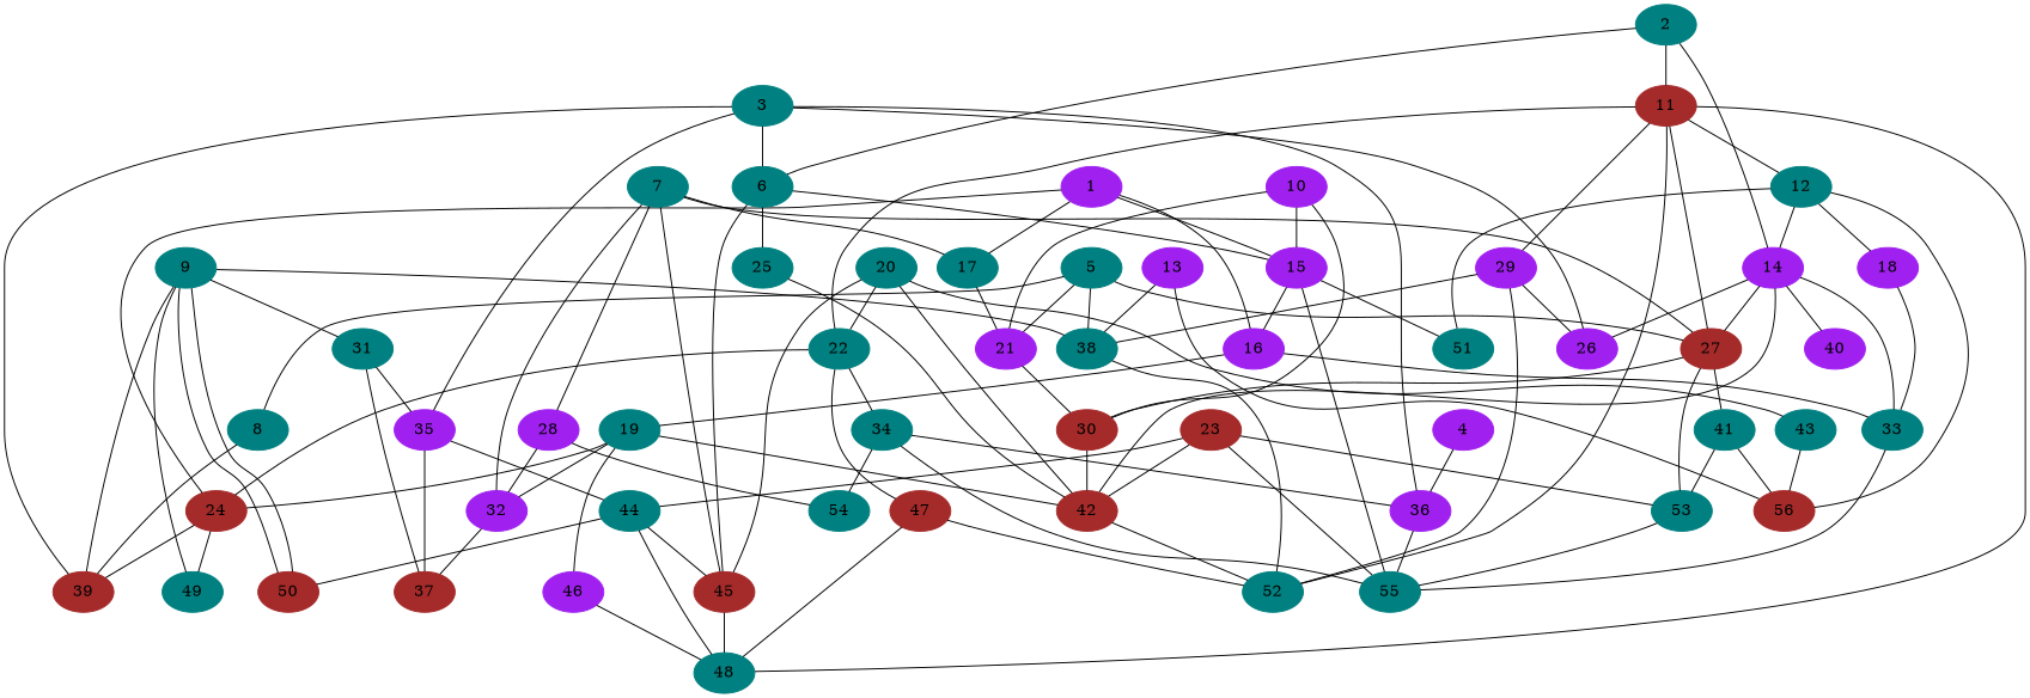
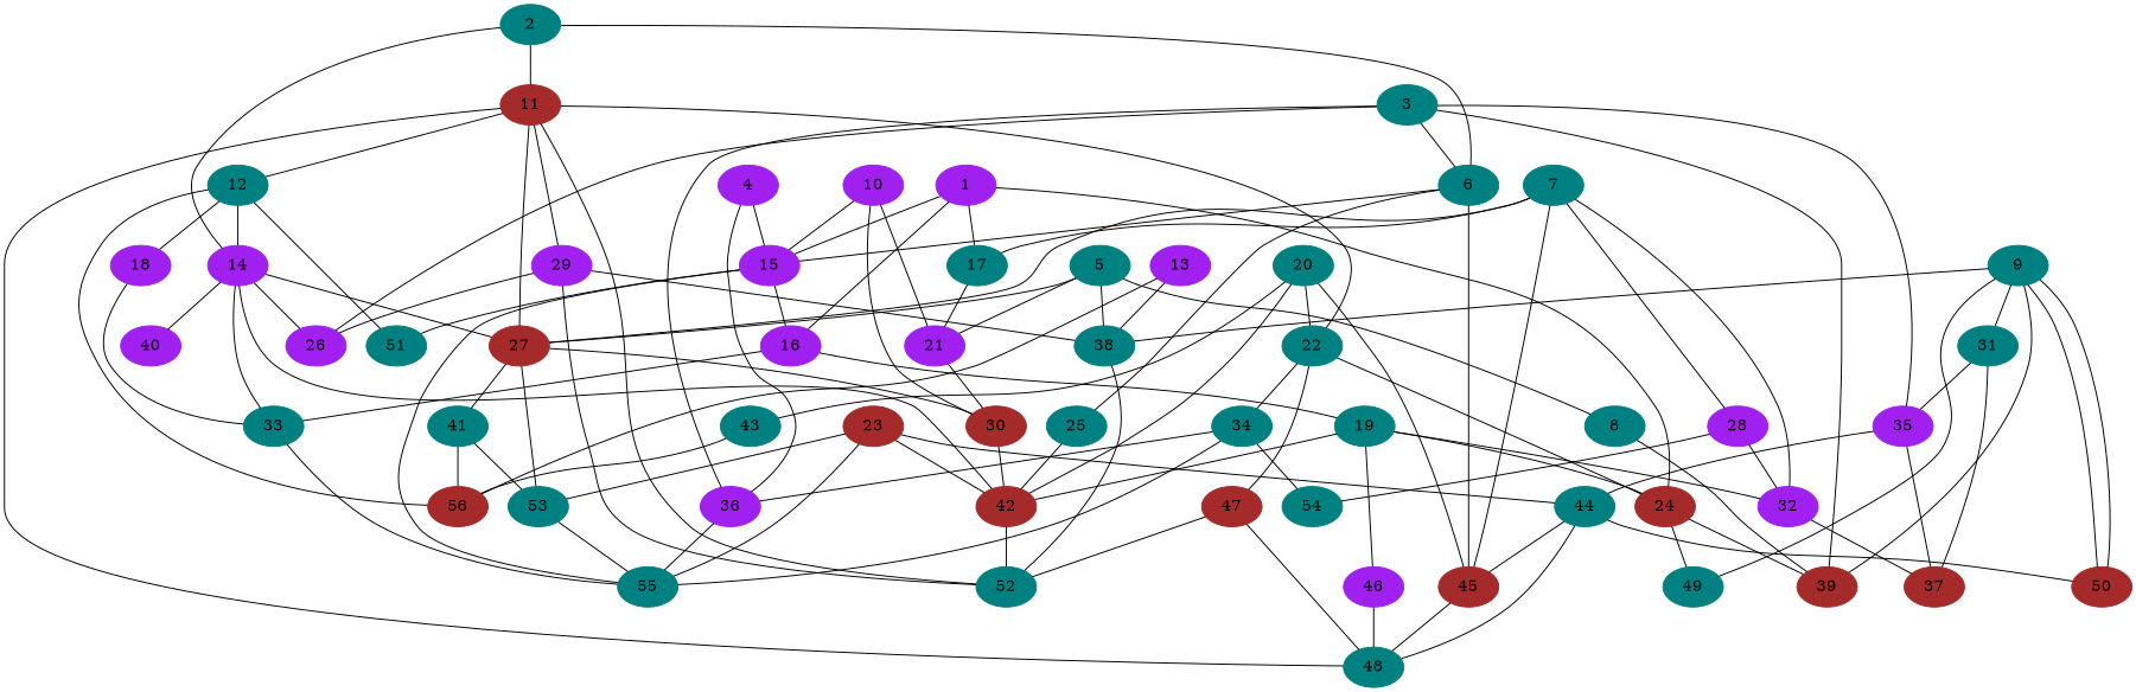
  graph {
    node [color=teal style=filled]
    1 [color=purple]
    15 [color=purple]
    16 [color=purple]
    17
    24 [color=brown]
    51
    55
    33
    19
    21 [color=purple]
    39 [color=brown]
    49
    2
    6
    11 [color=brown]
    14 [color=purple]
    25
    45 [color=brown]
    27 [color=brown]
    12
    22
    29 [color=purple]
    48
    52
    26 [color=purple]
    40 [color=purple]
    42 [color=brown]
    3
    35 [color=purple]
    36 [color=purple]
    44
    37 [color=brown]
    4 [color=purple]
    5
    8
    38
    30 [color=brown]
    53
    41
    7
    28 [color=purple]
    32 [color=purple]
    54
    9
    31
    50 [color=brown]
    10 [color=purple]
    18 [color=purple]
    56 [color=brown]
    34
    47 [color=brown]
    13 [color=purple]
    46 [color=purple]
    20
    43
    23 [color=brown]
    1 -- 15
    1 -- 16
    1 -- 17
    1 -- 24
    15 -- 16
    15 -- 51
    15 -- 55
    16 -- 33
    16 -- 19
    17 -- 21
    24 -- 39
    24 -- 49
    33 -- 55
    19 -- 24
    19 -- 42
    19 -- 32
    19 -- 46
    21 -- 30
    2 -- 6
    2 -- 11
    2 -- 14
    6 -- 15
    6 -- 25
    6 -- 45
    11 -- 27
    11 -- 12
    11 -- 22
    11 -- 29
    11 -- 48
    11 -- 52
    14 -- 33
    14 -- 27
    14 -- 26
    14 -- 40
    14 -- 42
    25 -- 42
    45 -- 48
    27 -- 30
    27 -- 53
    27 -- 41
    12 -- 51
    12 -- 14
    12 -- 18
    12 -- 56
    22 -- 24
    22 -- 34
    22 -- 47
    29 -- 52
    29 -- 26
    29 -- 38
    42 -- 52
    3 -- 39
    3 -- 6
    3 -- 26
    3 -- 35
    3 -- 36
    35 -- 44
    35 -- 37
    36 -- 55
    44 -- 45
    44 -- 48
    44 -- 50
+   4 -- 15
    4 -- 36
    5 -- 21
    5 -- 27
    5 -- 8
    5 -- 38
    8 -- 39
    38 -- 52
    30 -- 42
    53 -- 55
    41 -- 53
    41 -- 56
    7 -- 17
    7 -- 45
    7 -- 27
    7 -- 28
    7 -- 32
    28 -- 32
    28 -- 54
    32 -- 37
    9 -- 39
    9 -- 49
    9 -- 38
    9 -- 31
    9 -- 50
    9 -- 50
    31 -- 35
    31 -- 37
    10 -- 15
    10 -- 21
    10 -- 30
    18 -- 33
    34 -- 55
    34 -- 36
    34 -- 54
    47 -- 48
    47 -- 52
    13 -- 38
    13 -- 56
    46 -- 48
    20 -- 45
    20 -- 22
    20 -- 42
    20 -- 43
    43 -- 56
    23 -- 55
    23 -- 42
    23 -- 44
    23 -- 53
  }
